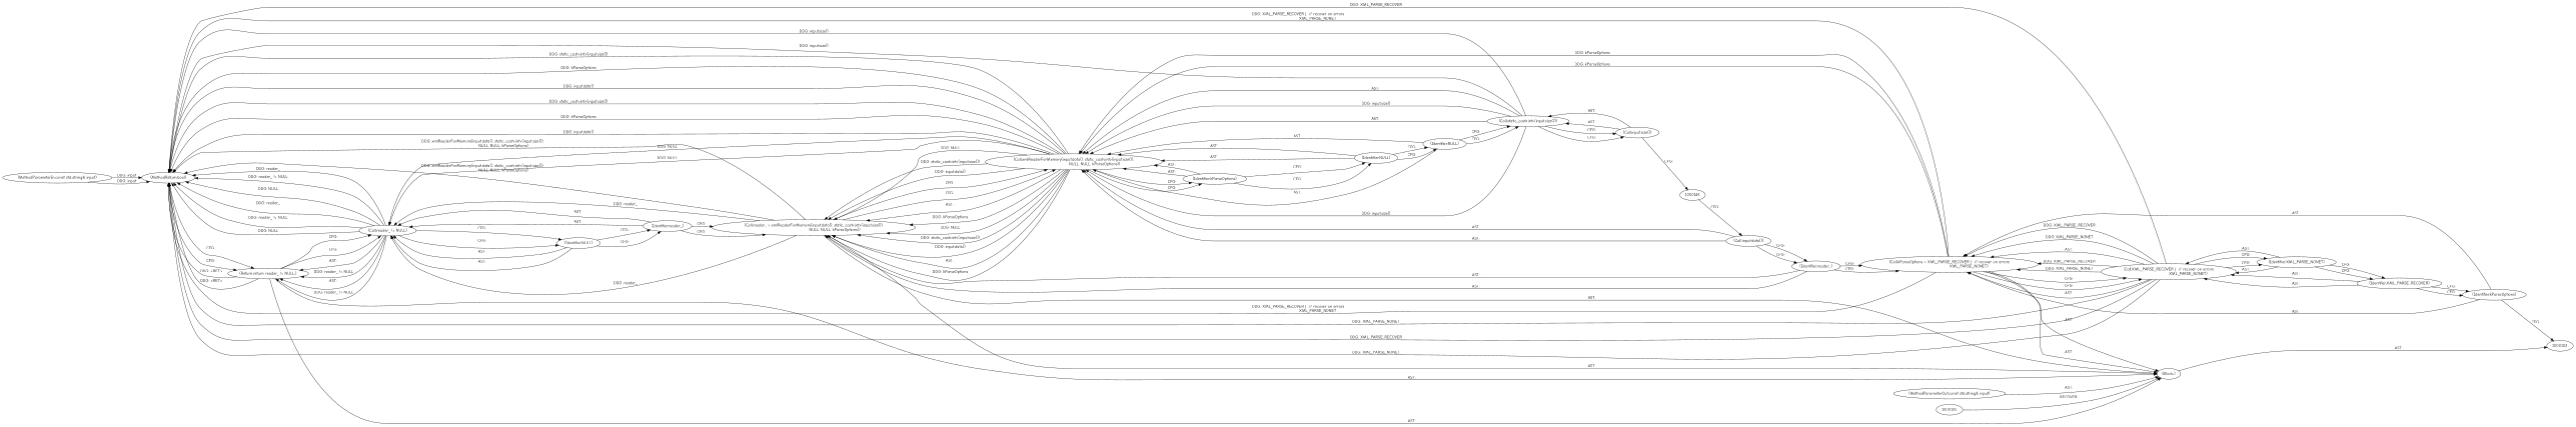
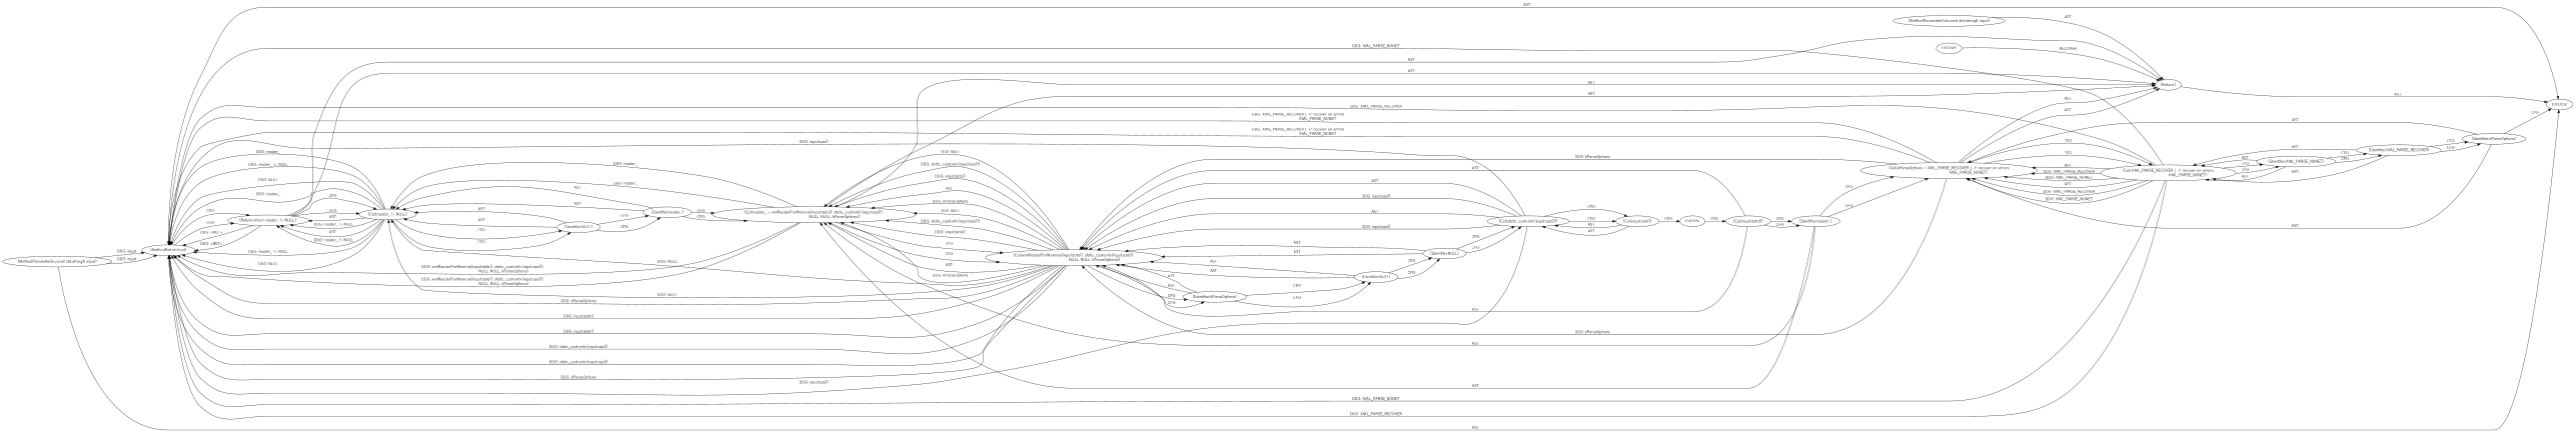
  digraph {
    fontname="Comic Neue"
    rankdir=LR
    node [fontname="Comic Neue"]
    edge [fontname="Comic Neue"]
    n1 [label="(MethodReturn,bool)"]
    n2 [label="(Return,return reader_ != NULL;)"]
    1000102
-   n4 [label="(Block,)"]
+   n4 [label="(Return,)"]
    n5 [label="(Call,reader_ != NULL)"]
    n6 [label="(MethodParameterIn,const std::string& input)"]
    n7 [label="(MethodParameterOut,const std::string& input)"]
    n8 [label="(Call,kParseOptions = XML_PARSE_RECOVER |  // recover on errors\n                             XML_PARSE_NONET)"]
    n9 [label="(Call,XML_PARSE_RECOVER |  // recover on errors\n                             XML_PARSE_NONET)"]
    n10 [label="(Call,xmlReaderForMemory(input.data(), static_cast<int>(input.size()),\n                               NULL, NULL, kParseOptions))"]
    n11 [label="(Identifier,XML_PARSE_NONET)"]
    n12 [label="(Call,reader_ = xmlReaderForMemory(input.data(), static_cast<int>(input.size()),\n                               NULL, NULL, kParseOptions))"]
    n13 [label="(Identifier,kParseOptions)"]
    n14 [label="(Identifier,kParseOptions)"]
    n15 [label="(Identifier,XML_PARSE_RECOVER)"]
    n16 [label="(Identifier,NULL)"]
    n17 [label="(Identifier,NULL)"]
    n18 [label="(Identifier,reader_)"]
    n19 [label="(Call,input.data())"]
    n20 [label="(Call,static_cast<int>(input.size()))"]
    n21 [label="(Call,input.size())"]
-   1000116 [label=1000146]
+   1000116
    n23 [label="(Identifier,NULL)"]
    n24 [label="(Identifier,reader_)"]
-   1000105
+   1000105 [label=1000145]
    n1 -> n2 [label="CFG: "]
    n1 -> n2 [label="CFG: "]
+   n1 -> 1000102 [label="AST: "]
    n2 -> n1 [label="DDG: <RET>"]
    n2 -> n1 [label="DDG: <RET>"]
    n2 -> n4 [label="AST: "]
    n2 -> n4 [label="AST: "]
    n2 -> n5 [label="CFG: "]
    n2 -> n5 [label="CFG: "]
    n4 -> 1000102 [label="AST: "]
    n5 -> n1 [label="DDG: reader_"]
    n5 -> n1 [label="DDG: reader_ != NULL"]
    n5 -> n1 [label="DDG: NULL"]
    n5 -> n1 [label="DDG: reader_"]
    n5 -> n1 [label="DDG: reader_ != NULL"]
    n5 -> n1 [label="DDG: NULL"]
    n5 -> n2 [label="AST: "]
    n5 -> n2 [label="DDG: reader_ != NULL"]
    n5 -> n2 [label="AST: "]
    n5 -> n2 [label="DDG: reader_ != NULL"]
    n5 -> n17 [label="CFG: "]
    n5 -> n17 [label="CFG: "]
    n6 -> n1 [label="DDG: input"]
    n6 -> n1 [label="DDG: input"]
+   n6 -> 1000102 [label="AST: "]
    n7 -> n4 [label="AST: "]
    n8 -> n1 [label="DDG: XML_PARSE_RECOVER |  // recover on errors\n                             XML_PARSE_NONET"]
    n8 -> n1 [label="DDG: XML_PARSE_RECOVER |  // recover on errors\n                             XML_PARSE_NONET"]
    n8 -> n4 [label="AST: "]
    n8 -> n4 [label="AST: "]
    n8 -> n9 [label="CFG: "]
    n8 -> n9 [label="CFG: "]
    n8 -> n10 [label="DDG: kParseOptions"]
    n8 -> n10 [label="DDG: kParseOptions"]
    n9 -> n1 [label="DDG: XML_PARSE_NONET"]
    n9 -> n1 [label="DDG: XML_PARSE_RECOVER"]
    n9 -> n1 [label="DDG: XML_PARSE_NONET"]
    n9 -> n1 [label="DDG: XML_PARSE_RECOVER"]
    n9 -> n8 [label="AST: "]
    n9 -> n8 [label="DDG: XML_PARSE_RECOVER"]
    n9 -> n8 [label="DDG: XML_PARSE_NONET"]
    n9 -> n8 [label="AST: "]
    n9 -> n8 [label="DDG: XML_PARSE_RECOVER"]
    n9 -> n8 [label="DDG: XML_PARSE_NONET"]
    n9 -> n11 [label="CFG: "]
    n9 -> n11 [label="CFG: "]
    n10 -> n1 [label="DDG: input.data()"]
    n10 -> n1 [label="DDG: static_cast<int>(input.size())"]
    n10 -> n1 [label="DDG: kParseOptions"]
    n10 -> n1 [label="DDG: input.data()"]
    n10 -> n1 [label="DDG: static_cast<int>(input.size())"]
    n10 -> n1 [label="DDG: kParseOptions"]
    n10 -> n5 [label="DDG: NULL"]
    n10 -> n5 [label="DDG: NULL"]
    n10 -> n12 [label="AST: "]
    n10 -> n12 [label="DDG: kParseOptions"]
    n10 -> n12 [label="DDG: NULL"]
    n10 -> n12 [label="DDG: static_cast<int>(input.size())"]
    n10 -> n12 [label="DDG: input.data()"]
    n10 -> n12 [label="AST: "]
    n10 -> n12 [label="DDG: kParseOptions"]
    n10 -> n12 [label="DDG: NULL"]
    n10 -> n12 [label="DDG: static_cast<int>(input.size())"]
    n10 -> n12 [label="DDG: input.data()"]
    n10 -> n13 [label="CFG: "]
    n10 -> n13 [label="CFG: "]
    n11 -> n9 [label="AST: "]
    n11 -> n9 [label="AST: "]
    n11 -> n15 [label="CFG: "]
    n11 -> n15 [label="CFG: "]
    n12 -> n1 [label="DDG: xmlReaderForMemory(input.data(), static_cast<int>(input.size()),\n                               NULL, NULL, kParseOptions)"]
    n12 -> n1 [label="DDG: xmlReaderForMemory(input.data(), static_cast<int>(input.size()),\n                               NULL, NULL, kParseOptions)"]
    n12 -> n4 [label="AST: "]
    n12 -> n4 [label="AST: "]
    n12 -> n5 [label="DDG: reader_"]
    n12 -> n5 [label="DDG: reader_"]
    n12 -> n10 [label="CFG: "]
    n12 -> n10 [label="CFG: "]
    n13 -> n10 [label="AST: "]
    n13 -> n10 [label="AST: "]
    n13 -> n16 [label="CFG: "]
    n13 -> n16 [label="CFG: "]
    n14 -> 1000102 [label="CFG: "]
    n14 -> n8 [label="AST: "]
    n14 -> n8 [label="AST: "]
    n15 -> n9 [label="AST: "]
    n15 -> n9 [label="AST: "]
    n15 -> n14 [label="CFG: "]
    n15 -> n14 [label="CFG: "]
    n16 -> n10 [label="AST: "]
    n16 -> n10 [label="AST: "]
    n16 -> n23 [label="CFG: "]
    n16 -> n23 [label="CFG: "]
    n17 -> n5 [label="AST: "]
    n17 -> n5 [label="AST: "]
    n17 -> n24 [label="CFG: "]
    n17 -> n24 [label="CFG: "]
    n18 -> n8 [label="CFG: "]
    n18 -> n8 [label="CFG: "]
    n18 -> n12 [label="AST: "]
    n18 -> n12 [label="AST: "]
    n19 -> n10 [label="AST: "]
    n19 -> n10 [label="AST: "]
    n19 -> n18 [label="CFG: "]
    n19 -> n18 [label="CFG: "]
    n20 -> n1 [label="DDG: input.size()"]
    n20 -> n1 [label="DDG: input.size()"]
    n20 -> n10 [label="AST: "]
    n20 -> n10 [label="DDG: input.size()"]
    n20 -> n10 [label="AST: "]
    n20 -> n10 [label="DDG: input.size()"]
    n20 -> n21 [label="CFG: "]
    n20 -> n21 [label="CFG: "]
    n21 -> n20 [label="AST: "]
    n21 -> n20 [label="AST: "]
    n21 -> 1000116 [label="CFG: "]
    1000116 -> n19 [label="CFG: "]
    n23 -> n10 [label="AST: "]
    n23 -> n10 [label="AST: "]
    n23 -> n20 [label="CFG: "]
    n23 -> n20 [label="CFG: "]
    n24 -> n5 [label="AST: "]
    n24 -> n5 [label="AST: "]
    n24 -> n12 [label="CFG: "]
    n24 -> n12 [label="CFG: "]
    1000105 -> n4 [label="RECOVER: "]
  }
